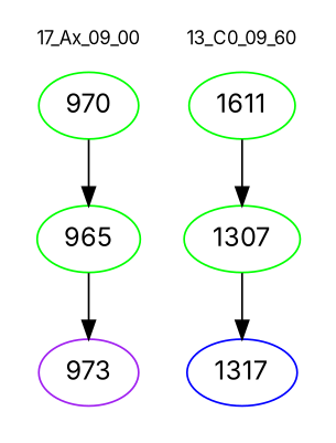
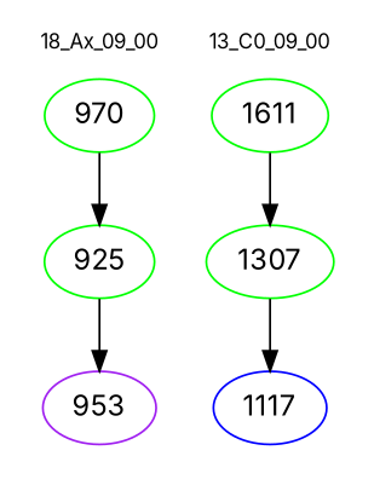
  digraph {
    fontname=Inter
    node [color=green fontname=Inter]
    edge [color=black fontname=Inter]
    n1 [label=970]
-   n2 [label=965]
-   n3 [color=purple label=973]
+   n2 [label=925]
+   n3 [color=purple label=953]
    n4 [label=1611]
    n5 [label=1307]
-   n6 [color=blue label=1317]
+   n6 [color=blue label=1117]
    subgraph cluster_1 {
      color=white
      fontsize=10
-     label="17_Ax_09_00"
+     label="18_Ax_09_00"
      n1
      n2
      n3
    }
    subgraph cluster_2 {
      color=white
      fontsize=10
-     label="13_C0_09_60"
+     label="13_C0_09_00"
      n4
      n5
      n6
    }
    n1 -> n2
    n2 -> n3
    n4 -> n5
    n5 -> n6
  }
